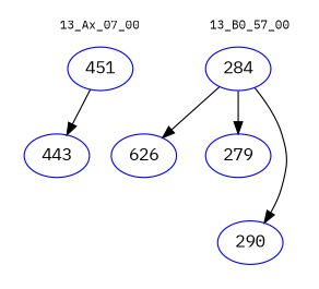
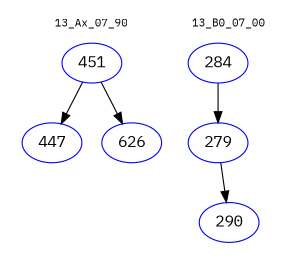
  digraph {
    fontname="IBM Plex Mono"
    node [color=blue fontname="IBM Plex Mono"]
    edge [color=black fontname="IBM Plex Mono"]
    n1 [label=451]
-   n2 [label=443]
+   n2 [label=447]
    n3 [label=626]
    n4 [label=284]
    n5 [label=279]
    n6 [label=290]
    subgraph cluster_1 {
      color=white
      fontsize=10
-     label="13_Ax_07_00"
+     label="13_Ax_07_90"
      n1
      n2
      n3
    }
    subgraph cluster_2 {
      color=white
      fontsize=10
-     label="13_B0_57_00"
+     label="13_B0_07_00"
      n4
      n5
      n6
    }
    n1 -> n2
-   n4 -> n3
+   n1 -> n3
    n4 -> n5
-   n4 -> n6
+   n5 -> n6
  }
